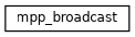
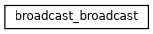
  digraph {
    rankdir=LR
-   n1 [color=black fillcolor=white fontname=Helvetica fontsize=10 height=0.2 label=mpp_broadcast shape=record style=filled width=0.4]
+   n1 [color=black fillcolor=white fontname=Helvetica fontsize=10 height=0.2 label=broadcast_broadcast shape=record style=filled width=0.4]
  }
